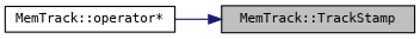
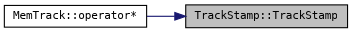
  digraph {
    rankdir=RL
    fontname="DejaVu Sans Mono"
    node [color=black fontname="DejaVu Sans Mono" fontsize=10 shape=record style=filled]
-   n1 [fillcolor=grey75 fontcolor=black height=0.2 label="MemTrack::TrackStamp" width=0.4]
+   n1 [fillcolor=grey75 fontcolor=black height=0.2 label="TrackStamp::TrackStamp" width=0.4]
    n2 [fillcolor=white height=0.2 label="MemTrack::operator*" width=0.4]
    n1 -> n2 [color=midnightblue dir=back fontname="DejaVu Sans Mono" fontsize=10 labelfontname=Helvetica labelfontsize=10 style=solid]
  }
